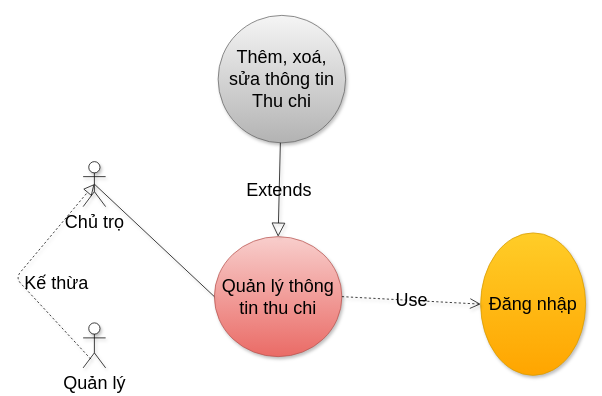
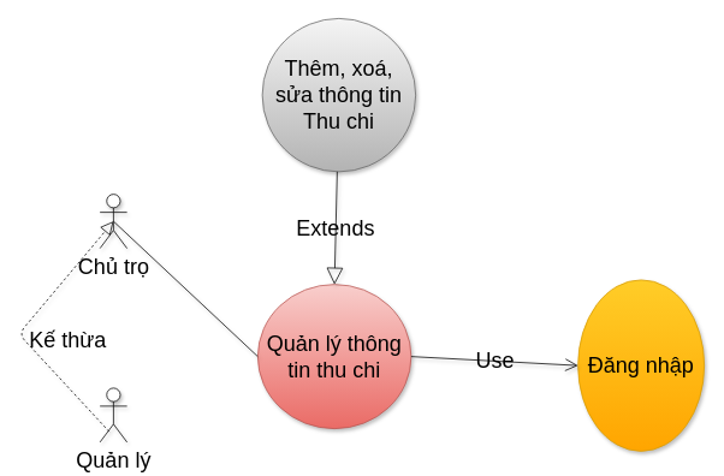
  <mxCell id="0" />
  <mxCell id="1" parent="0" />
  <mxCell id="2" value="Chủ trọ" style="shape=umlActor;verticalLabelPosition=bottom;labelBackgroundColor=none;verticalAlign=top;html=1;fontSize=24;shadow=1;" vertex="1" parent="1"><mxGeometry x="110" y="215" width="30" height="60" as="geometry" /></mxCell>
  <mxCell id="3" value="Quản lý" style="shape=umlActor;verticalLabelPosition=bottom;labelBackgroundColor=none;verticalAlign=top;html=1;fontSize=24;shadow=1;" vertex="1" parent="1"><mxGeometry x="110" y="430" width="30" height="60" as="geometry" /></mxCell>
  <mxCell id="4" value="Quản lý thông tin thu chi" style="ellipse;whiteSpace=wrap;html=1;fillColor=#f8cecc;gradientColor=#ea6b66;fontSize=24;strokeColor=#b85450;labelBackgroundColor=none;shadow=1;" vertex="1" parent="1"><mxGeometry x="285" y="315" width="170" height="160" as="geometry" /></mxCell>
  <mxCell id="5" value="Thêm, xoá, sửa thông tin Thu chi" style="ellipse;whiteSpace=wrap;html=1;fillColor=#f5f5f5;gradientColor=#b3b3b3;fontSize=24;strokeColor=#666666;labelBackgroundColor=none;shadow=1;" vertex="1" parent="1"><mxGeometry x="290" y="20" width="170" height="170" as="geometry" /></mxCell>
  <mxCell id="6" value="Đăng nhập" style="ellipse;whiteSpace=wrap;html=1;fillColor=#ffcd28;gradientColor=#ffa500;fontSize=24;strokeColor=#d79b00;labelBackgroundColor=none;shadow=1;" vertex="1" parent="1"><mxGeometry x="640" y="310" width="140" height="190" as="geometry" /></mxCell>
  <mxCell id="7" value="" style="endArrow=block;dashed=1;endFill=0;endSize=12;html=1;fontSize=16;exitX=0.344;exitY=0.806;exitDx=0;exitDy=0;exitPerimeter=0;entryX=0.5;entryY=0.5;entryDx=0;entryDy=0;entryPerimeter=0;labelBackgroundColor=none;shadow=1;" edge="1" parent="1" source="3" target="2"><mxGeometry width="160" relative="1" as="geometry"><mxPoint x="100" y="490" as="sourcePoint" /><mxPoint x="260" y="490" as="targetPoint" /><Array as="points"><mxPoint x="20" y="370" /></Array></mxGeometry></mxCell>
  <mxCell id="8" value="Kế thừa" style="text;html=1;resizable=0;points=[];autosize=1;align=left;verticalAlign=top;spacingTop=-4;fontSize=24;labelBackgroundColor=none;shadow=1;" vertex="1" parent="1"><mxGeometry x="30" y="360" width="70" height="20" as="geometry" /></mxCell>
  <mxCell id="9" value="" style="endArrow=none;html=1;fontSize=24;entryX=0;entryY=0.5;entryDx=0;entryDy=0;exitX=0.5;exitY=0.5;exitDx=0;exitDy=0;exitPerimeter=0;labelBackgroundColor=none;shadow=1;" edge="1" parent="1" source="2" target="4"><mxGeometry width="50" height="50" relative="1" as="geometry"><mxPoint x="10" y="590" as="sourcePoint" /><mxPoint x="60" y="540" as="targetPoint" /></mxGeometry></mxCell>
- <mxCell id="10" value="Use" style="endArrow=open;endSize=12;dashed=1;html=1;fontSize=24;exitX=1;exitY=0.5;exitDx=0;exitDy=0;entryX=0;entryY=0.5;entryDx=0;entryDy=0;labelBackgroundColor=none;shadow=1;" edge="1" parent="1" source="4" target="6"><mxGeometry width="160" relative="1" as="geometry"><mxPoint x="10" y="540" as="sourcePoint" /><mxPoint x="170" y="540" as="targetPoint" /></mxGeometry></mxCell>
+ <mxCell id="10" value="Use" style="endArrow=open;endSize=12;dashed=0;html=1;fontSize=24;exitX=1;exitY=0.5;exitDx=0;exitDy=0;entryX=0;entryY=0.5;entryDx=0;entryDy=0;labelBackgroundColor=none;shadow=1;" edge="1" parent="1" source="4" target="6"><mxGeometry width="160" relative="1" as="geometry"><mxPoint x="10" y="540" as="sourcePoint" /><mxPoint x="170" y="540" as="targetPoint" /></mxGeometry></mxCell>
  <mxCell id="11" value="Extends" style="endArrow=block;endSize=16;endFill=0;html=1;fontSize=24;entryX=0.5;entryY=0;entryDx=0;entryDy=0;labelBackgroundColor=none;shadow=1;" edge="1" parent="1" source="5" target="4"><mxGeometry width="160" relative="1" as="geometry"><mxPoint x="480" y="244" as="sourcePoint" /><mxPoint x="640" y="244" as="targetPoint" /></mxGeometry></mxCell>
